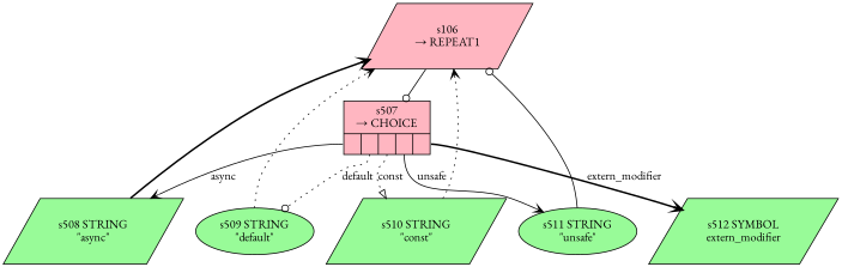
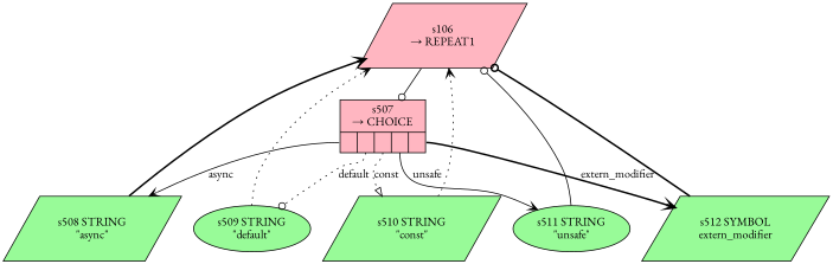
  digraph {
    fontname="EB Garamond"
    rankdir=TB
    node [fillcolor=palegreen fontname="EB Garamond" shape=parallelogram style=filled]
    edge [arrowhead=vee fontname="EB Garamond" style=solid]
    n1 [fillcolor=lightpink fixedsize=false label="s106\n&rarr; REPEAT1" peripheries=1]
    n2 [fillcolor=lightpink fixedsize=false label="{s507\n&rarr; CHOICE|{<p0>|<p1>|<p2>|<p3>|<p4>}}" peripheries=1 shape=record]
    n3 [label="s508 STRING\n\"async\""]
    n4 [label="s509 STRING\n\"default\"" shape=ellipse]
    n5 [label="s510 STRING\n\"const\""]
    n6 [label="s511 STRING\n\"unsafe\"" shape=ellipse]
    n7 [label="s512 SYMBOL\nextern_modifier"]
    n1 -> n2 [arrowhead=odot]
    n2 -> n3 [label=async tailport=p0]
    n2 -> n4 [arrowhead=odot label=default style=dotted tailport=p1]
    n2 -> n5 [arrowhead=onormal label=const style=dotted tailport=p2]
    n2 -> n6 [label=unsafe tailport=p3]
    n2 -> n7 [label=extern_modifier style=bold tailport=p4]
    n3 -> n1 [style=bold]
    n4 -> n1 [style=dotted]
    n5 -> n1 [style=dotted]
    n6 -> n1 [arrowhead=odot]
+   n7 -> n1 [arrowhead=odot style=bold]
  }
